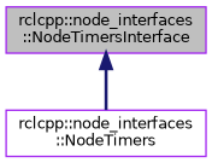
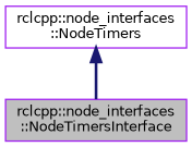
  digraph {
    node [color=purple fontname=Helvetica fontsize=10 shape=record style=filled]
    n1 [fillcolor=grey75 fontcolor=black height=0.2 label="rclcpp::node_interfaces\l::NodeTimersInterface" width=0.4]
    n2 [fillcolor=white height=0.2 label="rclcpp::node_interfaces\l::NodeTimers" width=0.4]
-   n1 -> n2 [color=midnightblue dir=back fontname=Helvetica fontsize=10 labelfontname=Helvetica labelfontsize=10 style=bold]
+   n2 -> n1 [color=midnightblue dir=back fontname=Helvetica fontsize=10 labelfontname=Helvetica labelfontsize=10 style=bold]
  }
